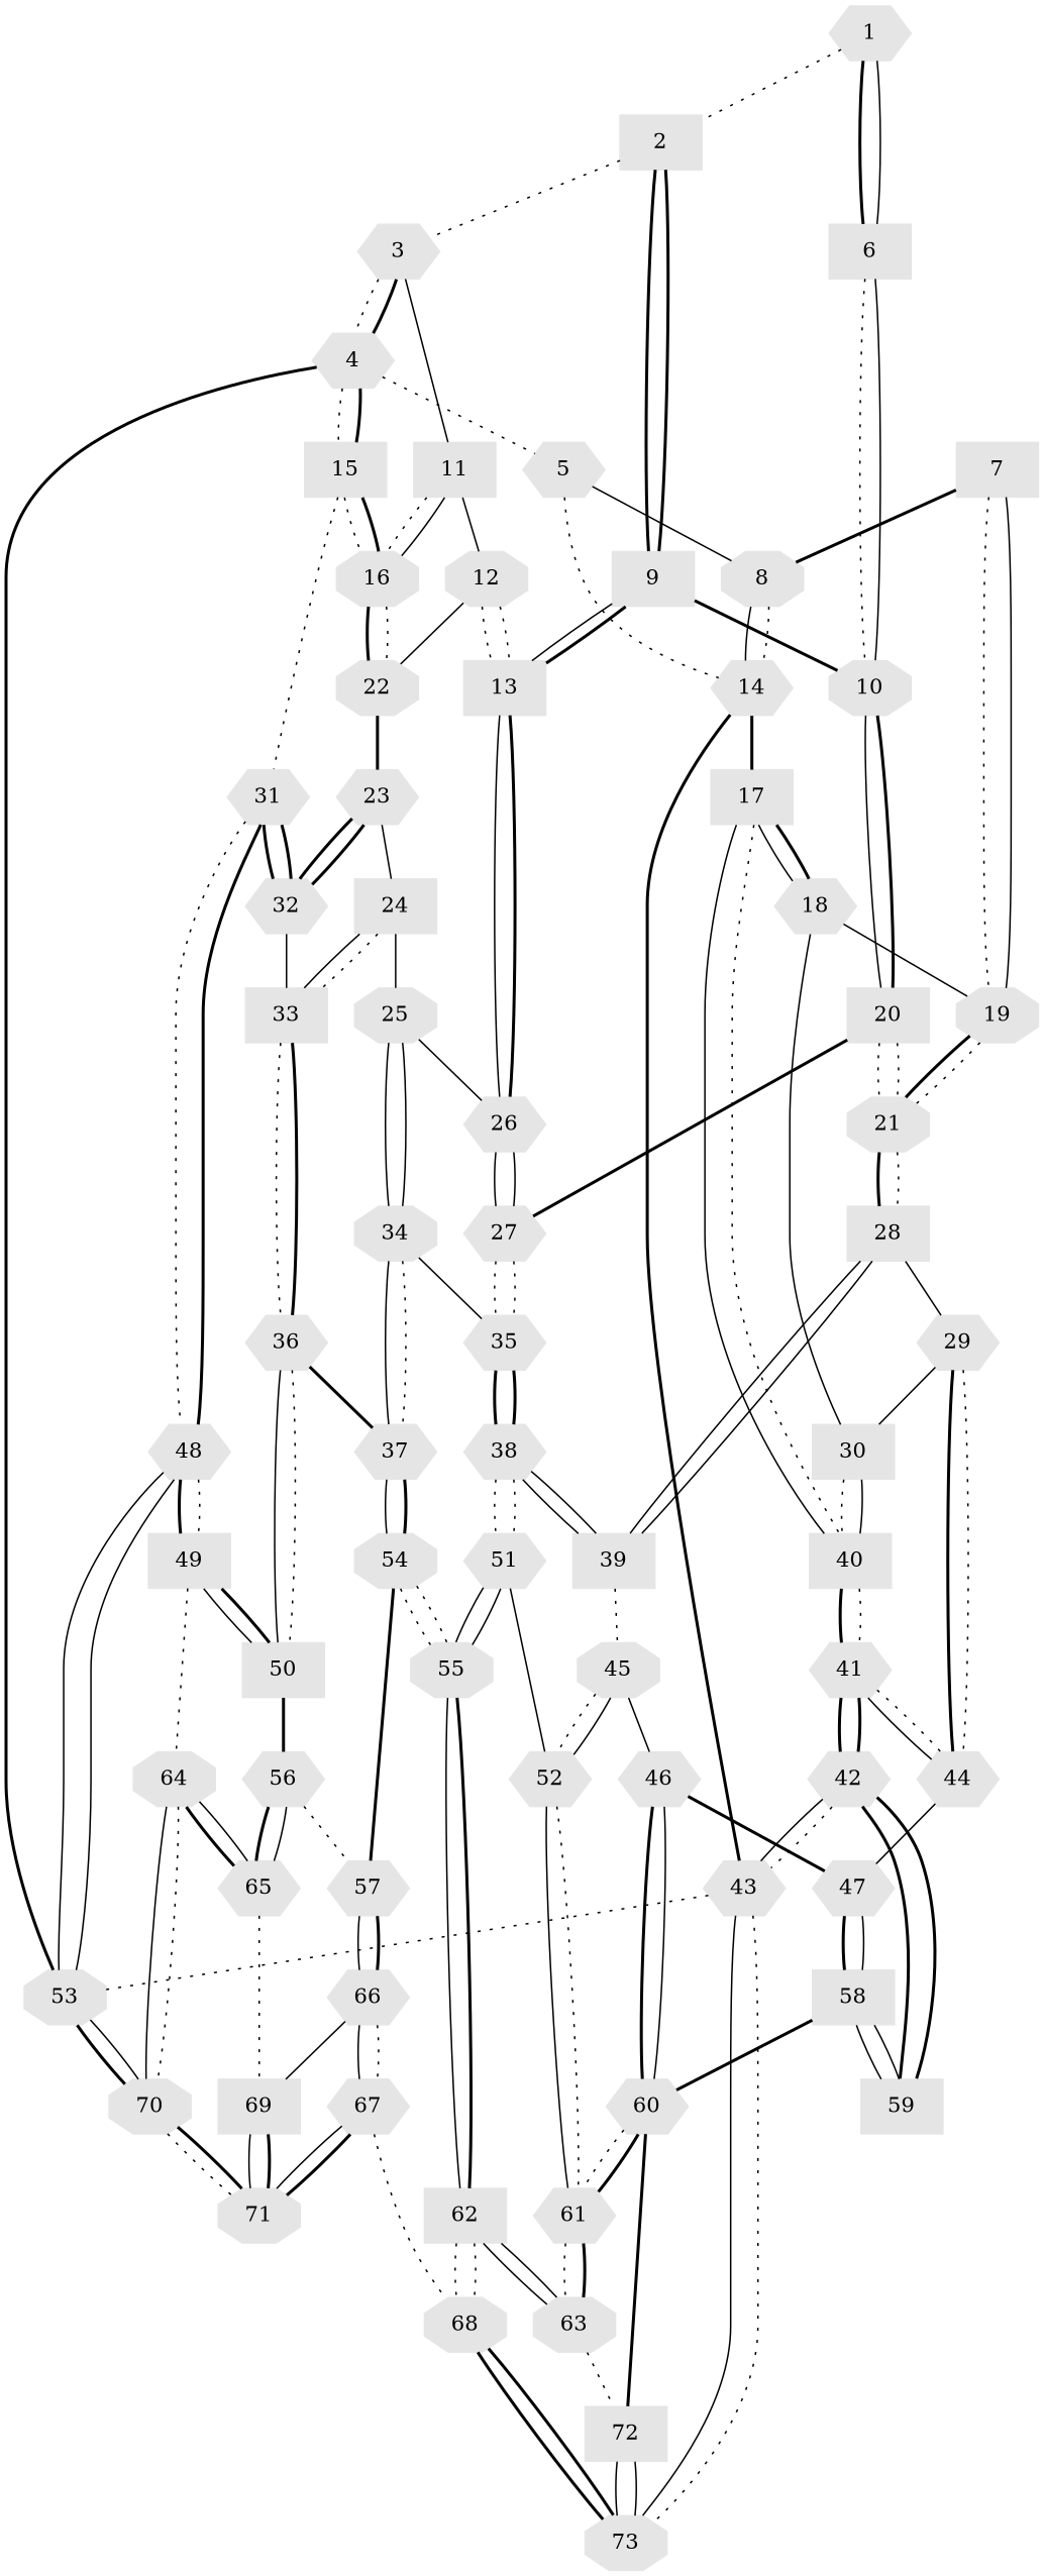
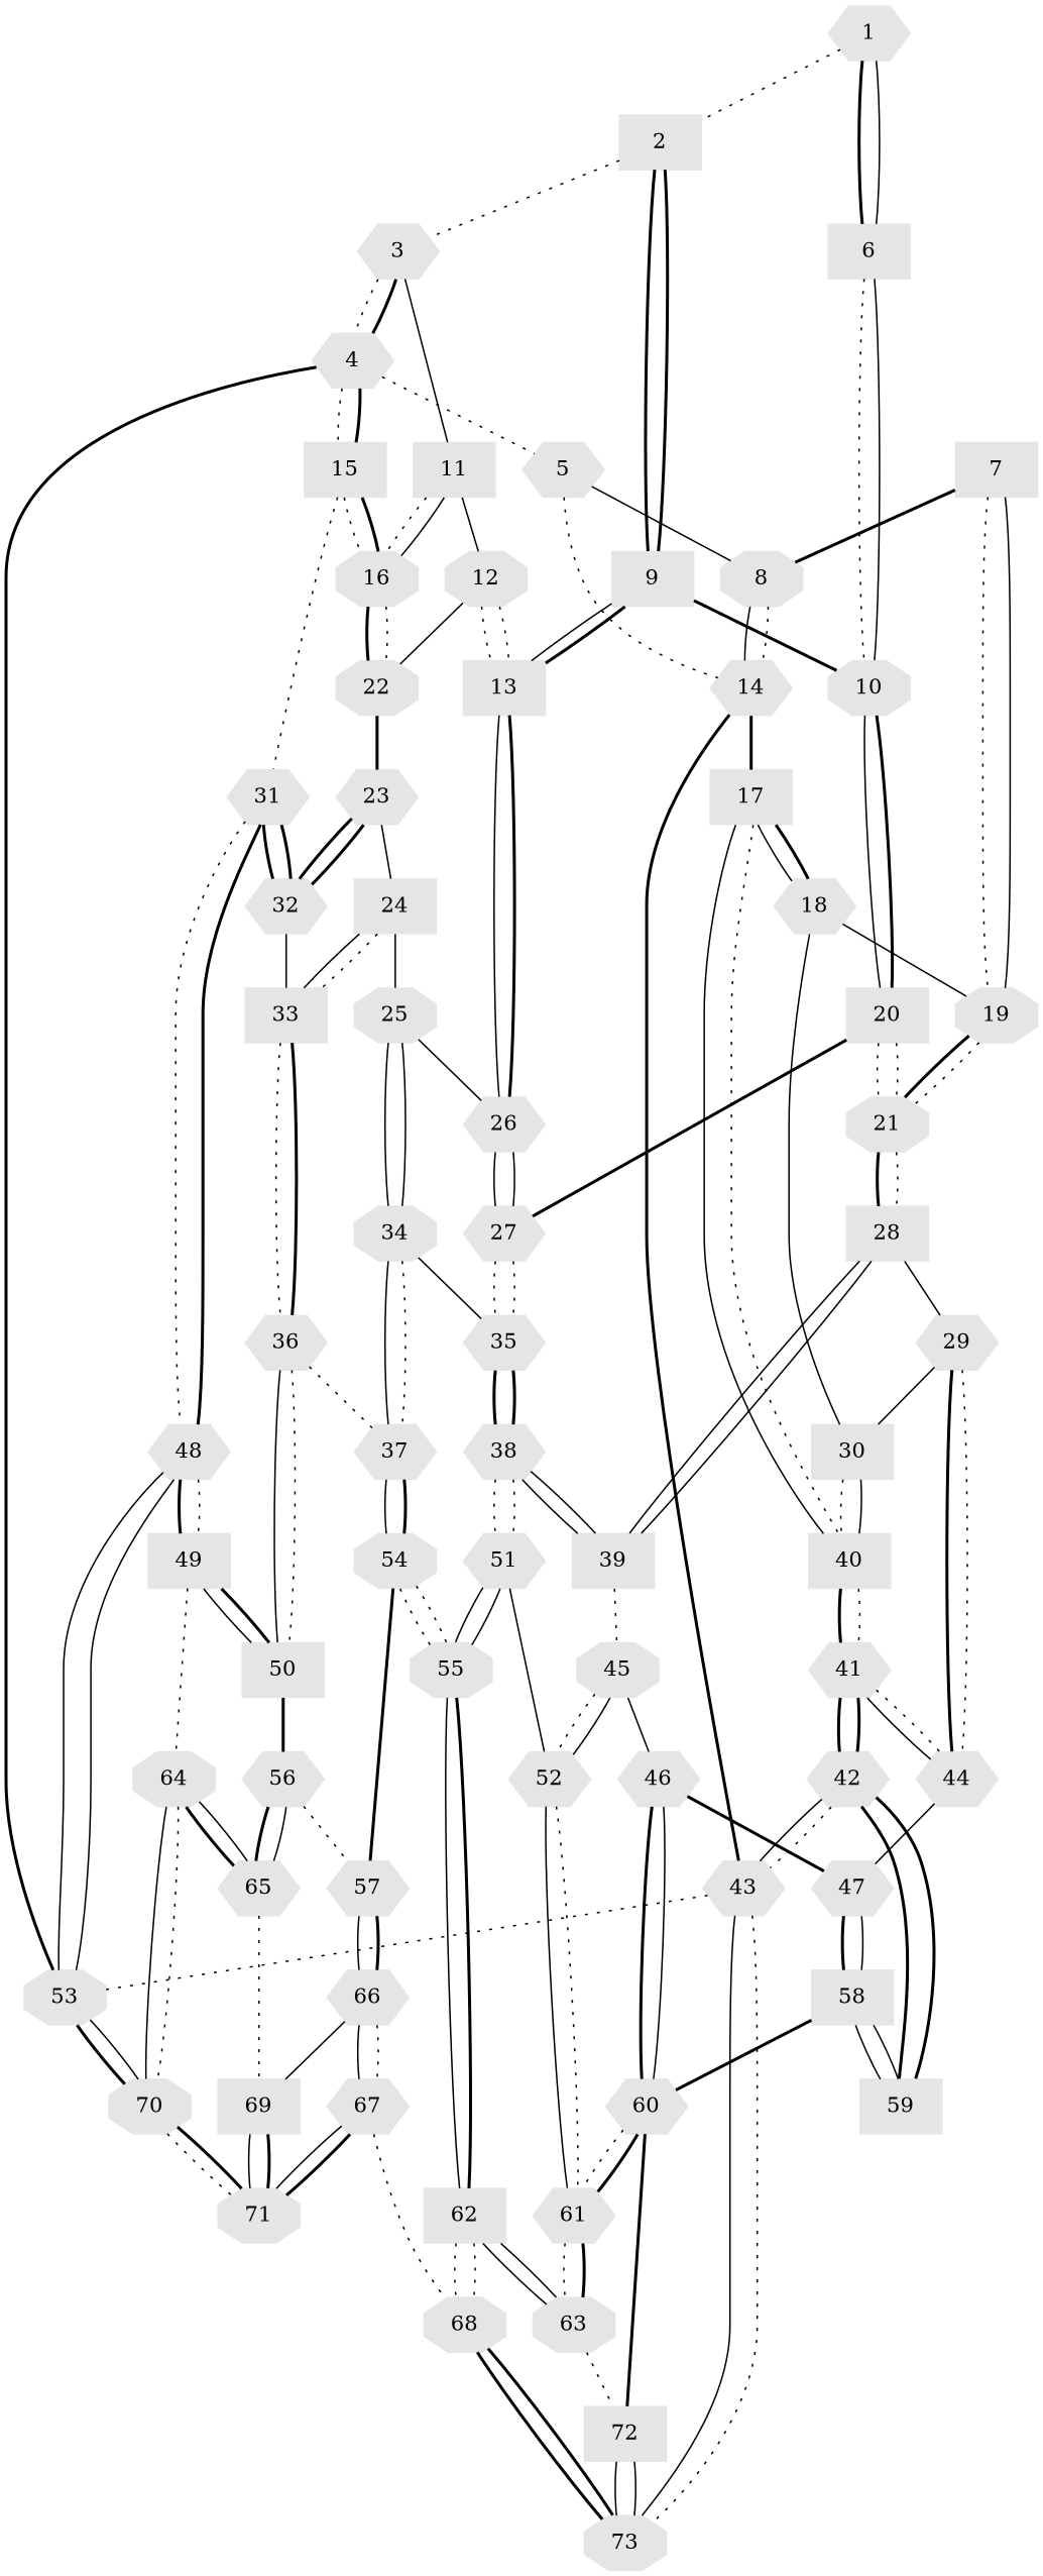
  graph {
    node [color=gray90 shape=hexagon style=filled]
    edge [style=solid]
    2 [shape=box]
    1
    6 [shape=box]
    3
    9 [shape=box]
    10 [shape=octagon]
    4
    11 [shape=box]
    13 [shape=box]
    5
    15 [shape=box]
    53 [shape=octagon]
    12 [shape=octagon]
    16 [shape=octagon]
    8 [shape=octagon]
    14
    31
    70 [shape=octagon]
    17 [shape=box]
    43
    7 [shape=box]
    19 [shape=octagon]
    20 [shape=box]
    21 [shape=octagon]
    26
    27
    22 [shape=octagon]
    23
    18
    40 [shape=box]
    73 [shape=octagon]
    32
    48
    30 [shape=box]
    41
    28 [shape=box]
    35
    29
    39 [shape=box]
    24 [shape=box]
    25 [shape=octagon]
    33 [shape=box]
    34 [shape=octagon]
    36
    37
    38
    44
    45 [shape=octagon]
    47
    49 [shape=box]
    50 [shape=box]
    54 [shape=octagon]
    51
    56
    55 [shape=octagon]
    57
    52
    46
    42
    59 [shape=box]
    58 [shape=box]
    60
    61
    72 [shape=box]
    64 [shape=octagon]
    65
    62 [shape=box]
    63 [shape=octagon]
    71 [shape=octagon]
    66
    68 [shape=octagon]
    69 [shape=box]
    67
    2 -- 3 [style=dotted]
    2 -- 9 [style=bold]
    2 -- 9 [style=bold]
    1 -- 2 [style=dotted]
    1 -- 6 [style=bold]
    1 -- 6
    6 -- 10 [style=dotted]
    6 -- 10
    3 -- 4 [style=dotted]
    3 -- 4 [style=bold]
    3 -- 11
    9 -- 10 [style=bold]
    9 -- 13
    9 -- 13 [style=bold]
    10 -- 20
    10 -- 20 [style=bold]
    4 -- 5 [style=dotted]
    4 -- 15 [style=dotted]
    4 -- 15 [style=bold]
    4 -- 53 [style=bold]
    11 -- 12
    11 -- 16 [style=dotted]
    11 -- 16
    13 -- 26
    13 -- 26 [style=bold]
    5 -- 8
    5 -- 14 [style=dotted]
    15 -- 16 [style=dotted]
    15 -- 16 [style=bold]
    15 -- 31 [style=dotted]
    53 -- 70 [style=bold]
    53 -- 70
    12 -- 13 [style=dotted]
    12 -- 13 [style=dotted]
    12 -- 22
    16 -- 22 [style=bold]
    16 -- 22 [style=dotted]
    8 -- 14
    8 -- 14 [style=dotted]
    14 -- 17 [style=bold]
    14 -- 43 [style=bold]
    31 -- 32 [style=bold]
    31 -- 32 [style=bold]
    31 -- 48 [style=dotted]
    31 -- 48 [style=bold]
    70 -- 71 [style=dotted]
    70 -- 71 [style=bold]
    17 -- 18
    17 -- 18 [style=bold]
    17 -- 40
    17 -- 40 [style=dotted]
    43 -- 53 [style=dotted]
    43 -- 73
    43 -- 73 [style=dotted]
    7 -- 8 [style=bold]
    7 -- 19 [style=dotted]
    7 -- 19
    19 -- 21 [style=bold]
    19 -- 21 [style=dotted]
    20 -- 21 [style=dotted]
    20 -- 21 [style=dotted]
    20 -- 27 [style=bold]
    21 -- 28 [style=bold]
    21 -- 28 [style=dotted]
    26 -- 27
    26 -- 27
    27 -- 35 [style=dotted]
    27 -- 35 [style=dotted]
    22 -- 23 [style=bold]
    23 -- 32 [style=bold]
    23 -- 32 [style=bold]
    23 -- 24
    18 -- 19
    18 -- 30
    40 -- 41 [style=bold]
    40 -- 41 [style=dotted]
    32 -- 33
    48 -- 53
    48 -- 53
    48 -- 49 [style=bold]
    48 -- 49 [style=dotted]
    30 -- 40 [style=dotted]
    30 -- 40
    41 -- 44
    41 -- 44 [style=dotted]
    41 -- 42 [style=bold]
    41 -- 42 [style=bold]
    28 -- 29
    28 -- 39
    28 -- 39
    35 -- 38 [style=bold]
    35 -- 38 [style=bold]
    29 -- 30
    29 -- 44 [style=bold]
    29 -- 44 [style=dotted]
    39 -- 45 [style=dotted]
    24 -- 25
    24 -- 33
    24 -- 33 [style=dotted]
    25 -- 26
    25 -- 34
    25 -- 34
    33 -- 36 [style=dotted]
    33 -- 36 [style=bold]
    34 -- 35
    34 -- 37
    34 -- 37 [style=dotted]
-   36 -- 37 [style=bold]
+   36 -- 37 [style=dotted]
    36 -- 50
    36 -- 50 [style=dotted]
    37 -- 54
    37 -- 54 [style=bold]
    38 -- 39
    38 -- 39
    38 -- 51 [style=dotted]
    38 -- 51 [style=dotted]
    44 -- 47
    45 -- 52 [style=dotted]
    45 -- 52
    45 -- 46
    47 -- 58 [style=bold]
    47 -- 58
    49 -- 50
    49 -- 50 [style=bold]
    49 -- 64 [style=dotted]
    50 -- 56 [style=bold]
    54 -- 55 [style=dotted]
    54 -- 55 [style=dotted]
    54 -- 57 [style=bold]
    51 -- 55
    51 -- 55
    51 -- 52
    56 -- 57 [style=dotted]
    56 -- 65 [style=bold]
    56 -- 65
    55 -- 62
    55 -- 62 [style=bold]
    57 -- 66
    57 -- 66 [style=bold]
    52 -- 61
    52 -- 61 [style=dotted]
    46 -- 47 [style=bold]
    46 -- 60 [style=bold]
    46 -- 60
    42 -- 43
    42 -- 43 [style=dotted]
    42 -- 59 [style=bold]
    42 -- 59 [style=bold]
    58 -- 59
    58 -- 59
    58 -- 60 [style=bold]
    60 -- 61 [style=dotted]
    60 -- 61 [style=bold]
    60 -- 72 [style=bold]
    61 -- 63 [style=dotted]
    61 -- 63 [style=bold]
    72 -- 73
    72 -- 73
    64 -- 70
    64 -- 70 [style=dotted]
    64 -- 65 [style=bold]
    64 -- 65
    65 -- 69 [style=dotted]
    62 -- 63
    62 -- 63
    62 -- 68 [style=dotted]
    62 -- 68 [style=dotted]
    63 -- 72 [style=dotted]
    66 -- 69
    66 -- 67
    66 -- 67 [style=dotted]
    68 -- 73 [style=bold]
    68 -- 73 [style=bold]
    69 -- 71
    69 -- 71 [style=bold]
    67 -- 71
    67 -- 71 [style=bold]
    67 -- 68 [style=dotted]
  }
